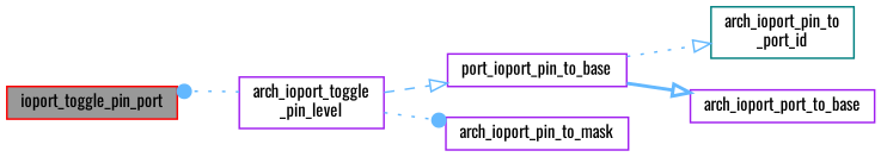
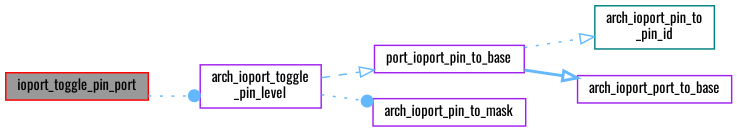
  digraph {
    fontname=Oswald
    rankdir=LR
    node [color=purple fillcolor=white fontname=Oswald fontsize=10 shape=box style=filled]
    edge [arrowhead=onormal color=steelblue1 fontname=Oswald fontsize=10 labelfontname=FreeSans labelfontsize=10 style=dotted]
    n1 [color=red fillcolor=grey60 fontcolor=black height=0.2 label=ioport_toggle_pin_port width=0.4]
    n2 [height=0.2 label="arch_ioport_toggle\l_pin_level" width=0.4]
    n3 [height=0.2 label=port_ioport_pin_to_base width=0.4]
    n4 [height=0.2 label=arch_ioport_pin_to_mask width=0.4]
-   n5 [color=teal height=0.2 label="arch_ioport_pin_to\l_port_id" width=0.4]
+   n5 [color=teal height=0.2 label="arch_ioport_pin_to\l_pin_id" width=0.4]
    n6 [height=0.2 label=arch_ioport_port_to_base width=0.4]
-   n2 -> n1 [arrowhead=dot]
+   n1 -> n2 [arrowhead=dot]
    n2 -> n3 [style=dashed]
    n2 -> n4 [arrowhead=dot]
    n3 -> n5
    n3 -> n6 [style=bold]
  }
